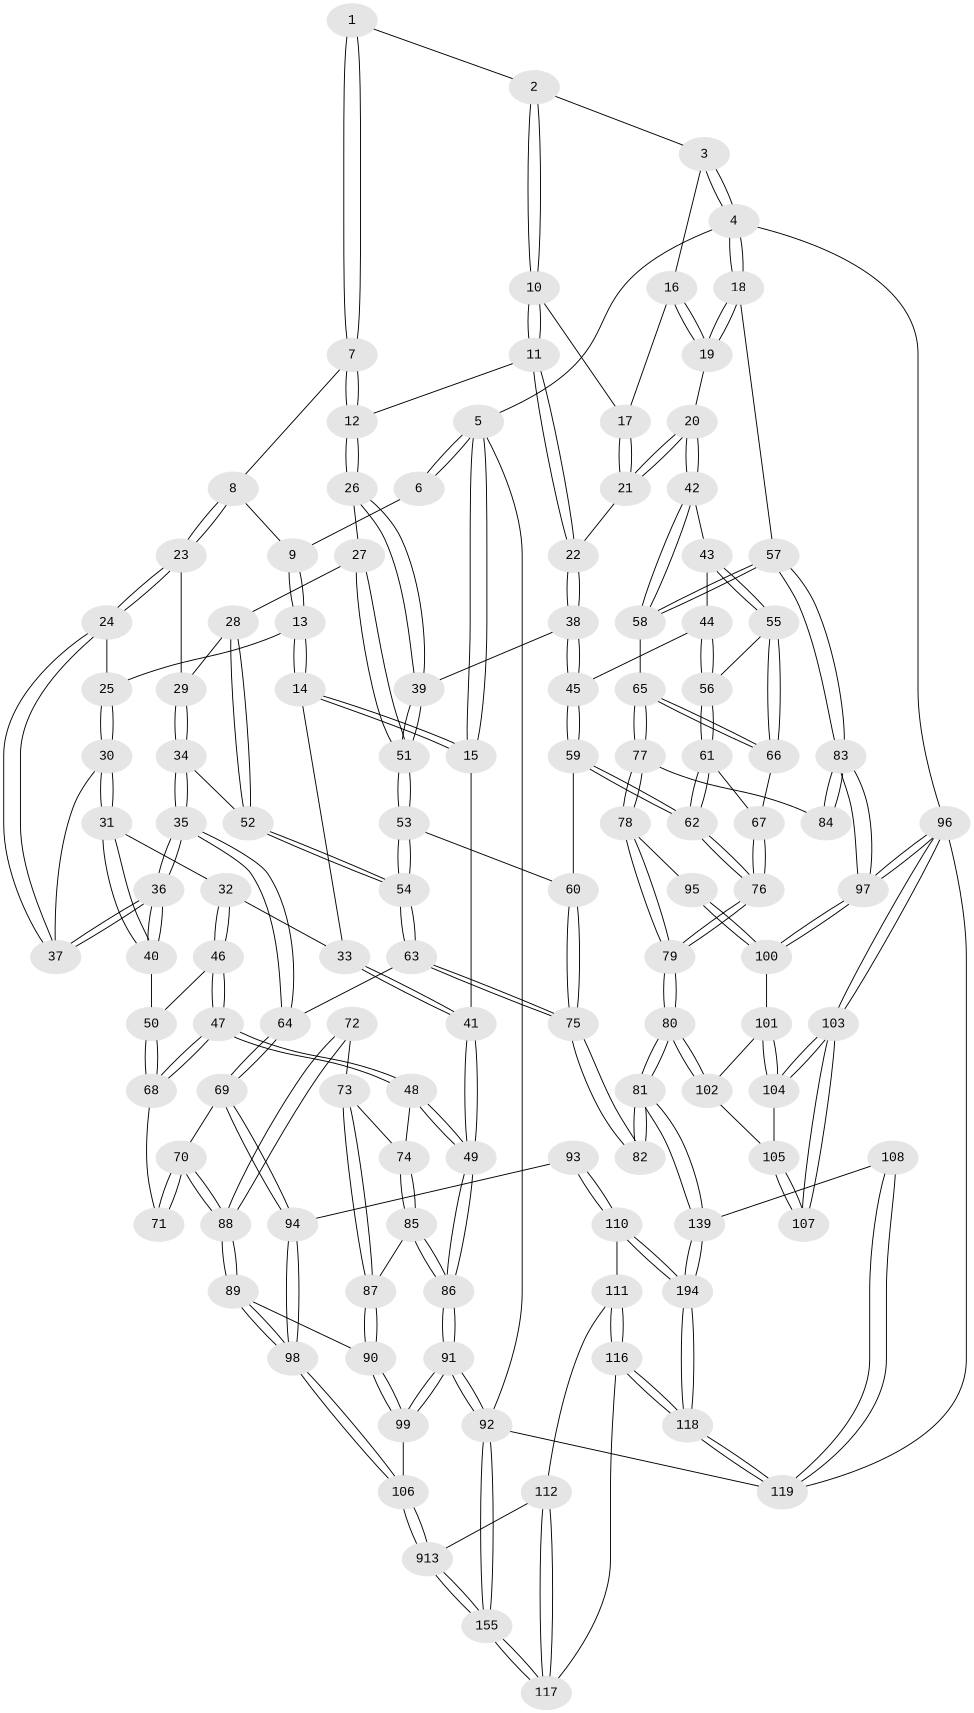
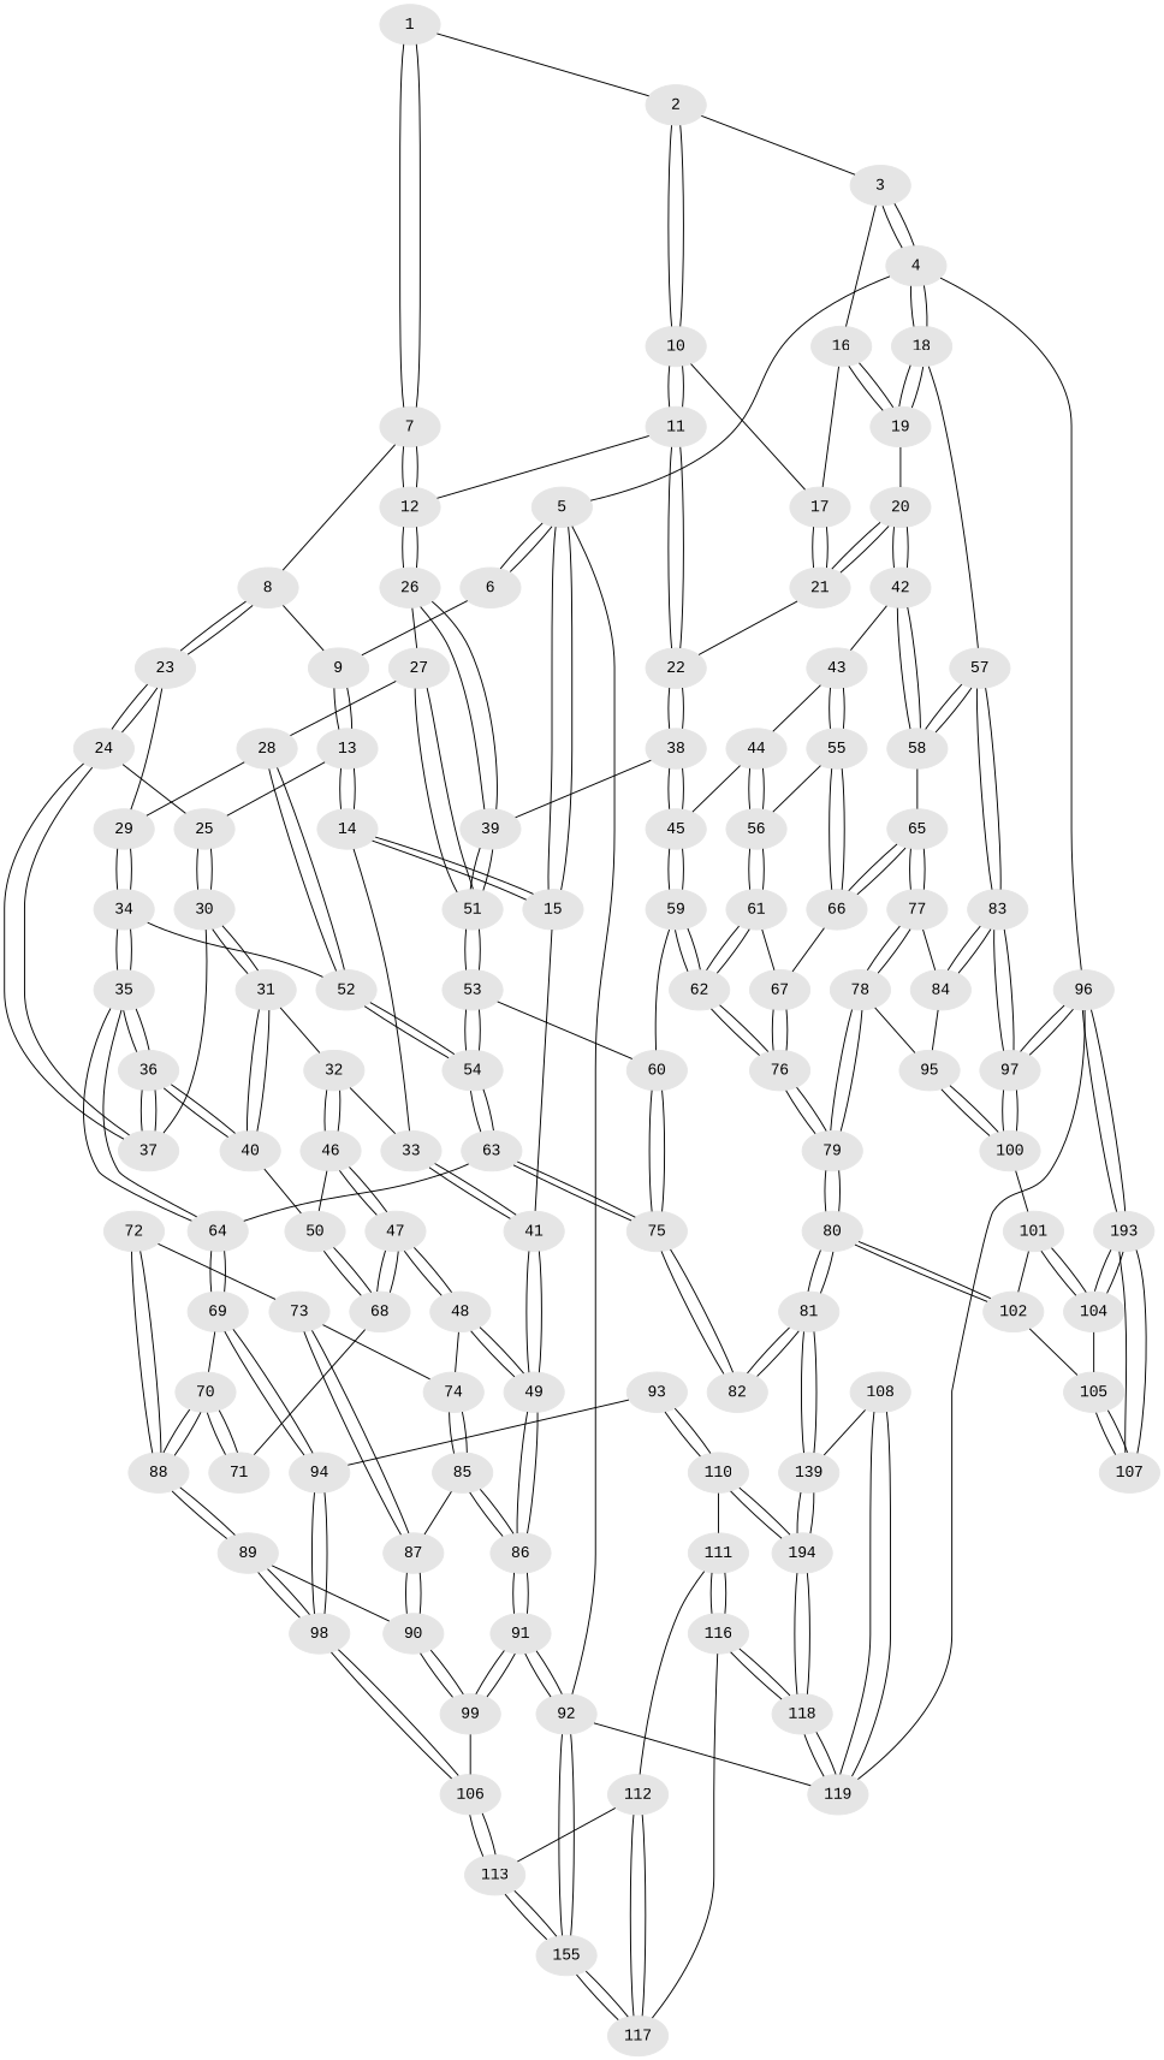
  graph {
    fontname="Liberation Mono"
    node [color=gray90 fontname="Liberation Mono" style=filled]
    edge [fontname="Liberation Mono"]
    1
    2
    7
    3
    10
    8
    12
    4
    16
    11
    17
    5
    18
    96
    19
    6
    15
    92
    57
    97
    119
-   103
+   103 [label=193]
    9
    41
    n25 [label=155]
    13
    23
    26
    24
    29
    14
    25
    22
    21
    38
    27
    39
    33
    30
    49
    20
    58
    83
    42
    43
    45
    37
    34
    31
    28
    51
    52
    53
    54
    35
    32
    40
    46
    50
    47
    36
    64
    69
    59
    68
    86
    44
    55
    65
    56
    66
    61
    60
    62
    48
    74
    71
    85
    91
    63
    75
    67
    84
    77
    76
    82
    79
    70
    94
    78
    88
    98
    89
    72
    73
    87
    90
    80
    95
    100
    81
    102
    n103 [label=139]
    105
    n105 [label=194]
    93
    110
    99
    106
    117
    111
    101
    104
    107
-   113 [label=913]
+   113
    108
    118
    112
    116
    1 -- 2
    1 -- 7
    1 -- 7
    2 -- 3
    2 -- 10
    2 -- 10
    7 -- 8
    7 -- 12
    7 -- 12
    3 -- 4
    3 -- 4
    3 -- 16
    10 -- 11
    10 -- 11
    10 -- 17
    8 -- 9
    8 -- 23
    8 -- 23
    12 -- 26
    12 -- 26
    4 -- 5
    4 -- 18
    4 -- 18
    4 -- 96
    16 -- 17
    16 -- 19
    16 -- 19
    11 -- 12
    11 -- 22
    11 -- 22
    17 -- 21
    17 -- 21
    5 -- 6
    5 -- 6
    5 -- 15
    5 -- 15
    5 -- 92
    18 -- 19
    18 -- 19
    18 -- 57
    96 -- 97
    96 -- 97
    96 -- 119
    96 -- 103
    96 -- 103
    19 -- 20
    6 -- 9
    15 -- 41
    92 -- 119
    92 -- n25
    92 -- n25
    57 -- 58
    57 -- 58
    57 -- 83
    57 -- 83
    97 -- 100
    97 -- 100
    103 -- 104
    103 -- 104
    103 -- 107
    103 -- 107
    9 -- 13
    9 -- 13
    41 -- 49
    41 -- 49
    n25 -- 117
    n25 -- 117
    13 -- 14
    13 -- 14
    13 -- 25
    23 -- 24
    23 -- 24
    23 -- 29
    26 -- 27
    26 -- 39
    26 -- 39
    24 -- 25
    24 -- 37
    24 -- 37
    29 -- 34
    29 -- 34
    14 -- 15
    14 -- 15
    14 -- 33
    25 -- 30
    25 -- 30
    22 -- 38
    22 -- 38
    21 -- 22
    38 -- 39
    38 -- 45
    38 -- 45
    27 -- 28
    27 -- 51
    27 -- 51
    39 -- 51
    39 -- 51
    33 -- 41
    33 -- 41
    30 -- 37
    30 -- 31
    30 -- 31
    49 -- 86
    49 -- 86
    20 -- 21
    20 -- 21
    20 -- 42
    20 -- 42
    58 -- 65
    83 -- 97
    83 -- 97
    83 -- 84
    83 -- 84
    42 -- 58
    42 -- 58
    42 -- 43
    43 -- 44
    43 -- 55
    43 -- 55
    45 -- 59
    45 -- 59
    34 -- 52
    34 -- 35
    34 -- 35
    31 -- 32
    31 -- 40
    31 -- 40
    28 -- 29
    28 -- 52
    28 -- 52
    51 -- 53
    51 -- 53
    52 -- 54
    52 -- 54
    53 -- 54
    53 -- 54
    53 -- 60
    54 -- 63
    54 -- 63
    35 -- 36
    35 -- 36
    35 -- 64
    35 -- 64
    32 -- 33
    32 -- 46
    32 -- 46
    40 -- 50
    46 -- 50
    46 -- 47
    46 -- 47
    50 -- 68
    50 -- 68
    47 -- 68
    47 -- 68
    47 -- 48
    47 -- 48
    36 -- 37
    36 -- 37
    36 -- 40
    36 -- 40
    64 -- 69
    64 -- 69
    69 -- 70
    69 -- 94
    69 -- 94
    59 -- 60
    59 -- 62
    59 -- 62
    68 -- 71
    86 -- 91
    86 -- 91
    44 -- 45
    44 -- 56
    44 -- 56
    55 -- 56
    55 -- 66
    55 -- 66
    65 -- 66
    65 -- 66
    65 -- 77
    65 -- 77
    56 -- 61
    56 -- 61
    66 -- 67
    61 -- 62
    61 -- 62
    61 -- 67
    60 -- 75
    60 -- 75
    62 -- 76
    62 -- 76
    48 -- 49
    48 -- 49
    48 -- 74
    74 -- 85
    74 -- 85
    85 -- 86
    85 -- 86
    85 -- 87
    91 -- 92
    91 -- 92
    91 -- 99
    91 -- 99
    63 -- 64
    63 -- 75
    63 -- 75
    75 -- 82
    75 -- 82
    67 -- 76
    67 -- 76
+   84 -- 95
    77 -- 84
    77 -- 78
    77 -- 78
    76 -- 79
    76 -- 79
    79 -- 80
    79 -- 80
    70 -- 71
    70 -- 71
    70 -- 88
    70 -- 88
    94 -- 98
    94 -- 98
    78 -- 79
    78 -- 79
    78 -- 95
    88 -- 89
    88 -- 89
    98 -- 106
    98 -- 106
    89 -- 98
    89 -- 98
    89 -- 90
    72 -- 88
    72 -- 88
    72 -- 73
    73 -- 74
    73 -- 87
    73 -- 87
    87 -- 90
    87 -- 90
    90 -- 99
    90 -- 99
    80 -- 81
    80 -- 81
    80 -- 102
    80 -- 102
    95 -- 100
    95 -- 100
    100 -- 101
    81 -- 82
    81 -- 82
    81 -- n103
    81 -- n103
    102 -- 105
    n103 -- n105
    n103 -- n105
    105 -- 107
    105 -- 107
    n105 -- 118
    n105 -- 118
    93 -- 94
    93 -- 110
    93 -- 110
    110 -- n105
    110 -- n105
    110 -- 111
    99 -- 106
    106 -- 113
    106 -- 113
    111 -- 112
    111 -- 116
    111 -- 116
    101 -- 102
    101 -- 104
    101 -- 104
    104 -- 105
    113 -- n25
    113 -- n25
    108 -- 119
    108 -- 119
    108 -- n103
    118 -- 119
    118 -- 119
    112 -- 117
    112 -- 117
    112 -- 113
    116 -- 117
    116 -- 118
    116 -- 118
  }
